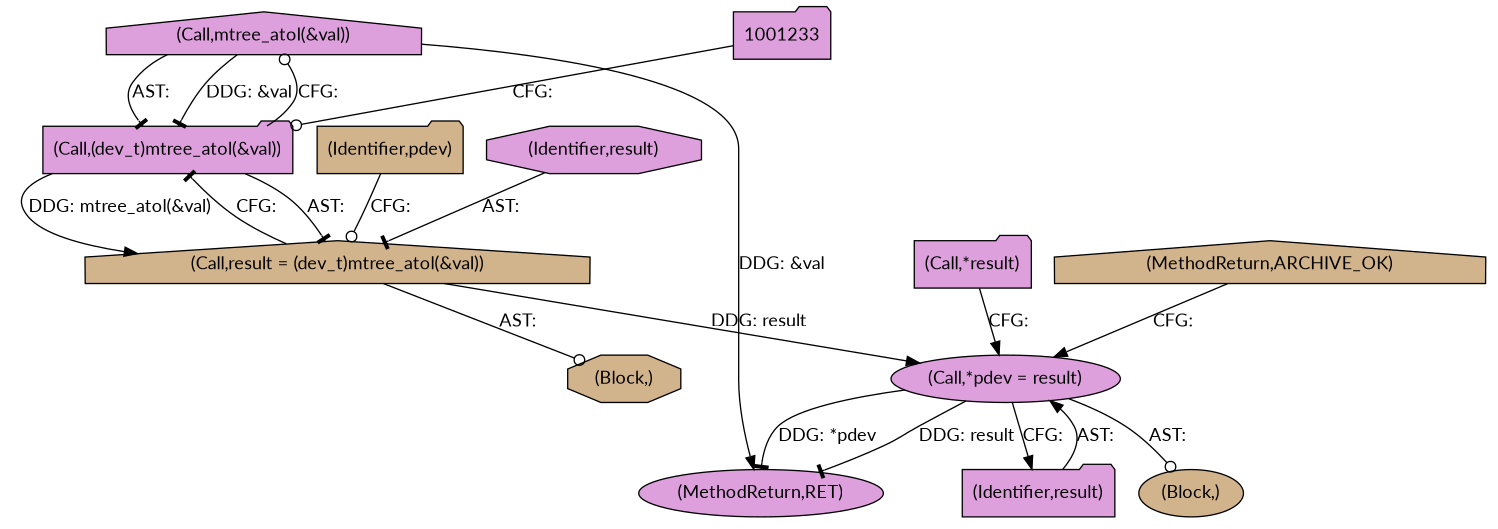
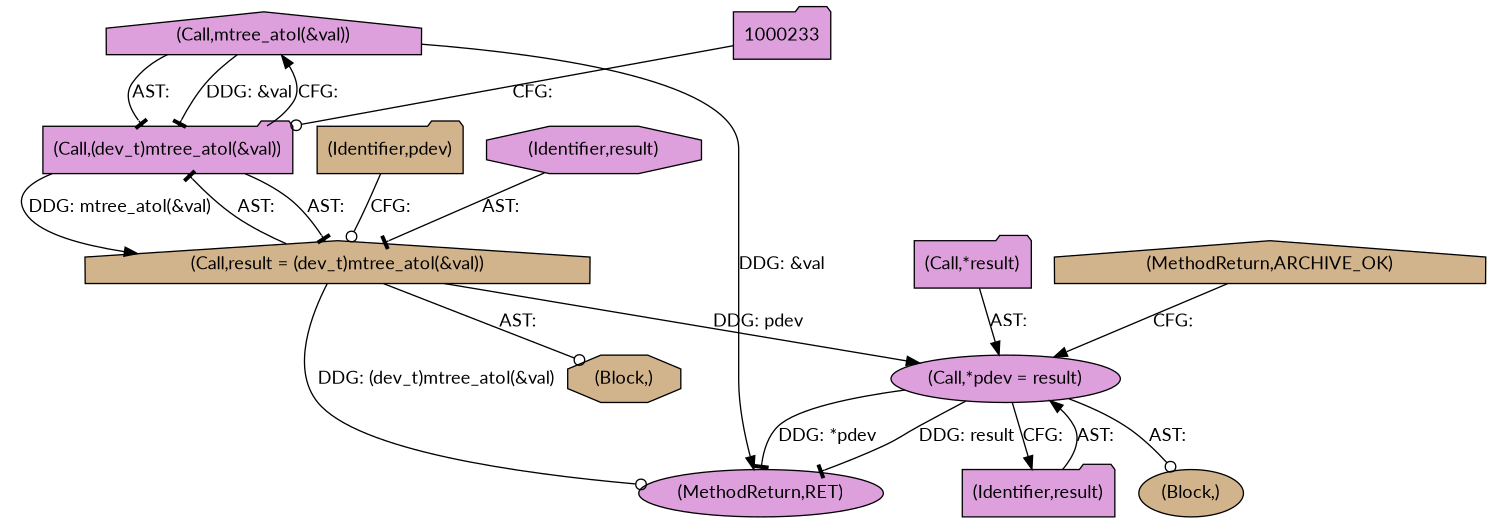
  digraph {
    fontname=Lato
    node [fillcolor=plum fontname=Lato shape=folder style=filled]
    edge [arrowhead=tee fontname=Lato]
    n1 [label="(Call,mtree_atol(&val))" shape=house]
    n2 [label="(Call,(dev_t)mtree_atol(&val))"]
    n3 [label="(MethodReturn,RET)" shape=ellipse]
    n4 [fillcolor=tan label="(Call,result = (dev_t)mtree_atol(&val))" shape=house]
    n5 [label="(Call,*pdev = result)" shape=ellipse]
    n6 [fillcolor=tan label="(Block,)" shape=octagon]
    n7 [fillcolor=tan label="(Block,)" shape=ellipse]
    n8 [label="(Identifier,result)"]
    n9 [label="(Call,*result)"]
    n10 [fillcolor=tan label="(Identifier,pdev)"]
    n11 [label="(Identifier,result)" shape=octagon]
    n12 [fillcolor=tan label="(MethodReturn,ARCHIVE_OK)" shape=house]
-   1000233 [label=1001233]
+   1000233
    n1 -> n2 [label="AST: "]
    n1 -> n2 [label="DDG: &val"]
    n1 -> n3 [arrowhead=normal label="DDG: &val"]
-   n2 -> n1 [arrowhead=odot label="CFG: "]
+   n2 -> n1 [arrowhead=normal label="CFG: "]
    n2 -> n4 [label="AST: "]
    n2 -> n4 [arrowhead=normal label="DDG: mtree_atol(&val)"]
-   n4 -> n2 [label="CFG: "]
-   n4 -> n5 [arrowhead=normal label="DDG: result"]
+   n4 -> n2 [label="AST: "]
+   n4 -> n3 [arrowhead=odot label="DDG: (dev_t)mtree_atol(&val)"]
+   n4 -> n5 [arrowhead=normal label="DDG: pdev"]
    n4 -> n6 [arrowhead=odot label="AST: "]
    n5 -> n3 [label="DDG: result"]
    n5 -> n3 [label="DDG: *pdev"]
    n5 -> n7 [arrowhead=odot label="AST: "]
    n5 -> n8 [arrowhead=normal label="CFG: "]
    n8 -> n5 [arrowhead=normal label="AST: "]
-   n9 -> n5 [arrowhead=normal label="CFG: "]
+   n9 -> n5 [arrowhead=normal label="AST: "]
    n10 -> n4 [arrowhead=odot label="CFG: "]
    n11 -> n4 [label="AST: "]
    n12 -> n5 [arrowhead=normal label="CFG: "]
    1000233 -> n2 [arrowhead=odot label="CFG: "]
  }
